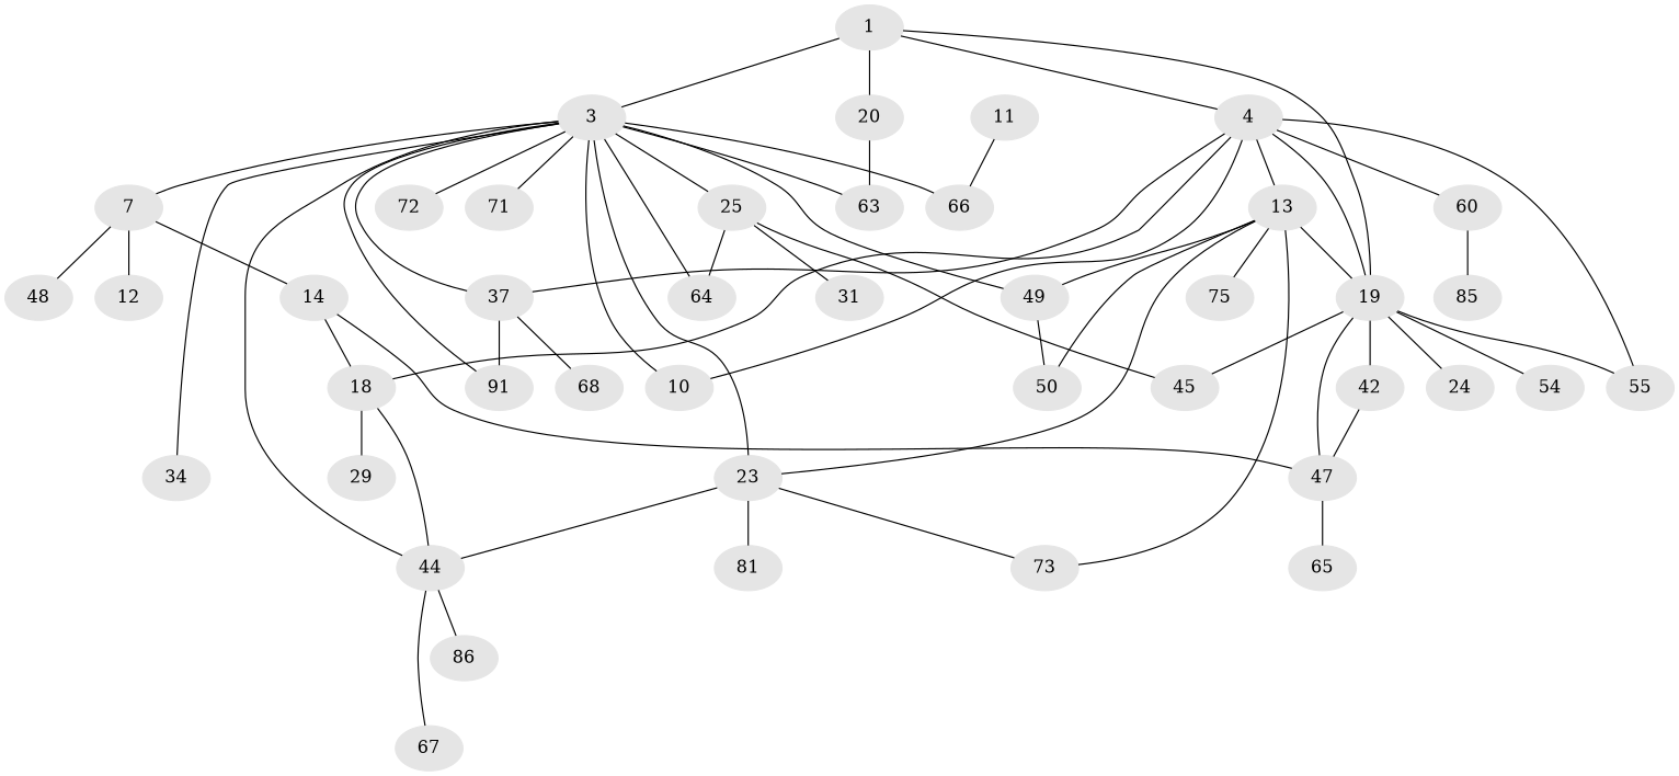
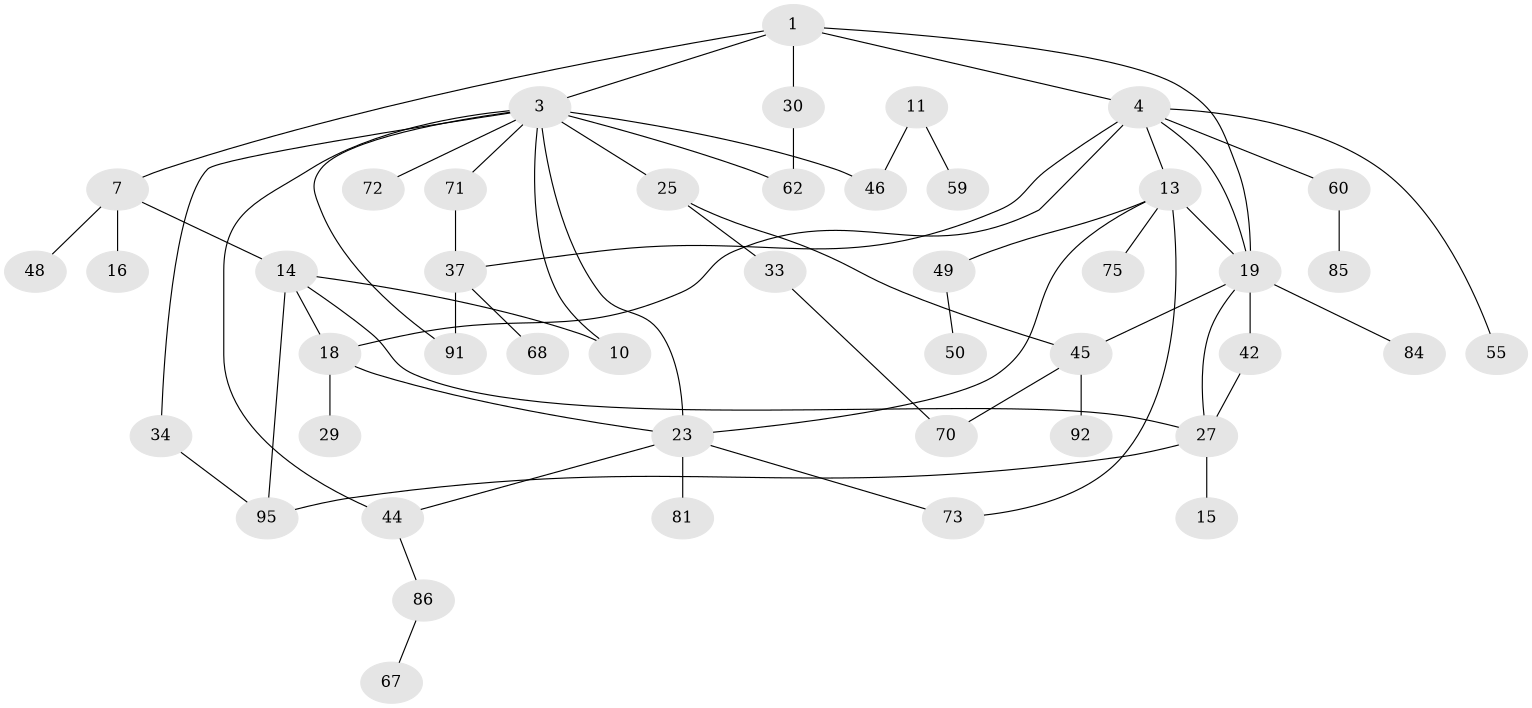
  graph {
    node [color=gray90 style=filled]
    1 [super="+2"]
    3 [super="+5+56+9"]
    4 [super="+12"]
    7 [super="+8"]
    19 [super="+38"]
-   30 [label=20]
+   30
    10
    23 [super="+26"]
    25 [super="+32+77+36"]
    34 [super="+82"]
    37 [super="+43"]
    44 [super="+58"]
    49 [super="+87"]
-   64
-   66
+   66 [label=46]
    71
    72
    91 [super="+93"]
-   63 [super="+79"]
+   63 [super="+79" label=62]
    13 [super="+28+20"]
    18
    55
    60
    14 [super="+21+83"]
-   16 [label=12]
+   16
    48
-   47 [super="+53+52"]
-   24 [super="+27"]
+   47 [super="+53+52" label=27]
    42
    45 [super="+54+74"]
-   84 [label=54]
+   84
    11 [super="+69"]
+   59
    73
    81
-   33 [super="+46+40" label=31]
+   33 [super="+46+40"]
+   95
    68
    67
    86
    50
    75
    29
    85
-   65
+   65 [label=15]
+   70
+   92
    1 -- 3
    1 -- 4
-   3 -- 7
+   1 -- 7
    1 -- 19
    1 -- 30
    3 -- 10
    3 -- 23
    3 -- 25
    3 -- 34
-   3 -- 37
+   71 -- 37
    3 -- 44
-   3 -- 49
-   3 -- 64
    3 -- 66
    3 -- 71
    3 -- 72
    3 -- 91
    3 -- 63 [weight=2]
    4 -- 19
-   4 -- 10
+   14 -- 10
    4 -- 37
    4 -- 13
    4 -- 18
    4 -- 55
    4 -- 60
    7 -- 14
    7 -- 16
    7 -- 48
-   19 -- 55
    19 -- 47
-   19 -- 24
    19 -- 42
    19 -- 45
    19 -- 84
    30 -- 63
    23 -- 44
    23 -- 73
    23 -- 81
-   25 -- 64
    25 -- 45
    25 -- 33
+   34 -- 95
    37 -- 91
    37 -- 68
-   44 -- 67
+   86 -- 67
    44 -- 86
    49 -- 50
    13 -- 19
    13 -- 23
    13 -- 49
    13 -- 73
-   13 -- 50
    13 -- 75
-   18 -- 44
+   18 -- 23
    18 -- 29
    60 -- 85
    14 -- 18
    14 -- 47
+   14 -- 95
+   47 -- 95
    47 -- 65
    42 -- 47
+   45 -- 70
+   45 -- 92
    11 -- 66
+   11 -- 59
+   33 -- 70
  }
